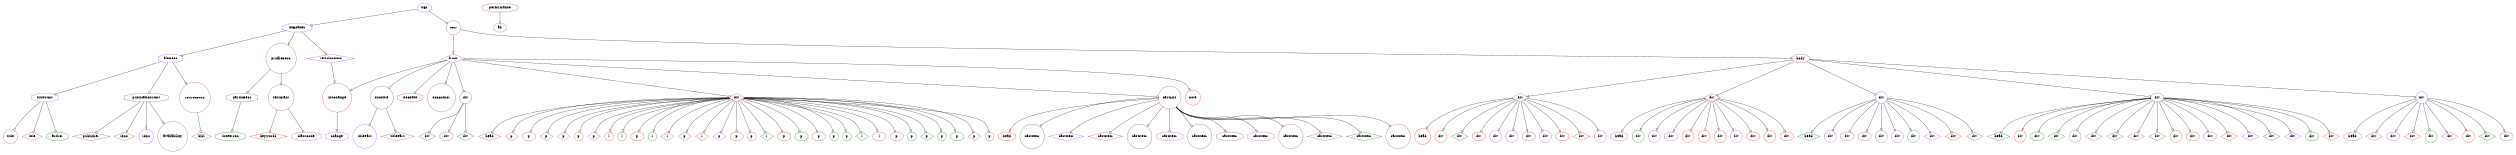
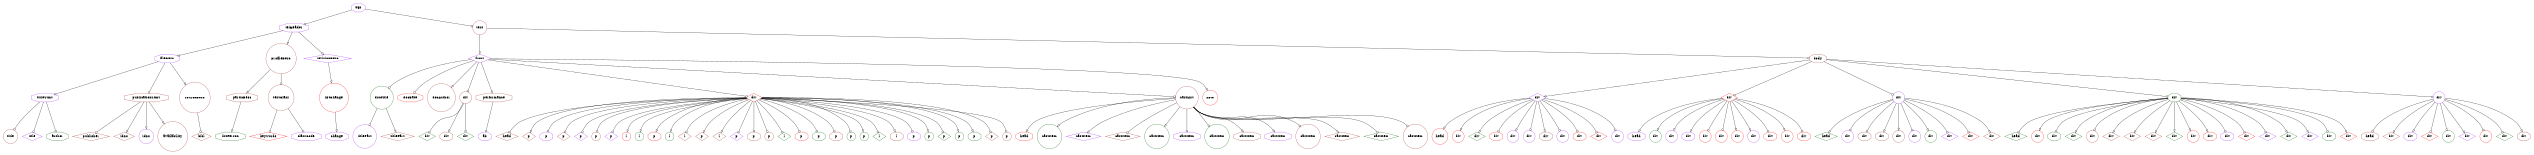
  digraph {
    node [color=brown shape=circle]
    edge [arrowhead=odot]
    n1 [color=purple label=TEI shape=octagon]
    n2 [color=purple label=teiHeader shape=octagon]
    n3 [label=text]
    n4 [color=purple label=fileDesc shape=octagon]
    n5 [label=profileDesc]
    n6 [color=purple label=revisionDesc shape=diamond]
    n7 [color=purple label=front shape=diamond]
    n8 [label=body shape=octagon]
    n9 [color=purple label=titleStmt shape=octagon]
    n10 [label=publicationStmt shape=octagon]
    n11 [label=sourceDesc]
    n12 [label=particDesc shape=octagon]
    n13 [label=textClass]
    n14 [color=red label=listChange]
    n15 [label=title]
    n16 [color=purple label=title shape=diamond]
    n17 [color=darkgreen label=author shape=octagon]
    n18 [label=publisher shape=diamond]
    n19 [label=idno shape=diamond]
    n20 [color=purple label=idno]
    n21 [label=availability]
    n22 [label=bibl shape=diamond]
    n23 [color=darkgreen label=listPerson shape=octagon]
    n24 [color=red label=keywords shape=diamond]
    n25 [color=purple label=classCode shape=octagon]
    n26 [color=purple label=change shape=octagon]
    n27 [color=darkgreen label=docTitle]
    n28 [color=red label=docDate shape=octagon]
    n29 [label=docAuthor]
    n30 [label=div]
    n31 [label=performance shape=octagon]
    n32 [color=red label=div shape=diamond]
    n33 [label=castList]
    n34 [color=red label=note]
    n35 [color=purple label=div shape=diamond]
    n36 [color=red label=div shape=diamond]
    n37 [color=purple label=div]
    n38 [color=darkgreen label=div shape=octagon]
    n39 [color=purple label=div]
    n40 [color=purple label=titlePart]
    n41 [label=titlePart shape=diamond]
    n42 [color=darkgreen label=div shape=diamond]
    n43 [label=div shape=octagon]
    n44 [color=darkgreen label=div shape=diamond]
    n45 [color=purple label=ab shape=octagon]
    n46 [label=head shape=diamond]
    n47 [label=p shape=diamond]
    n48 [color=purple label=p shape=octagon]
    n49 [label=p shape=diamond]
    n50 [color=purple label=p shape=diamond]
    n51 [label=p]
    n52 [color=purple label=p shape=diamond]
    n53 [color=red label=l]
    n54 [color=darkgreen label=l]
    n55 [color=red label=p shape=octagon]
    n56 [color=darkgreen label=l]
    n57 [label=l shape=diamond]
    n58 [label=p shape=diamond]
    n59 [label=l shape=diamond]
    n60 [color=purple label=p shape=diamond]
    n61 [label=p shape=octagon]
    n62 [label=p]
    n63 [color=darkgreen label=l shape=diamond]
    n64 [color=red label=p shape=octagon]
    n65 [color=darkgreen label=p shape=octagon]
    n66 [label=p shape=octagon]
    n67 [color=darkgreen label=p]
    n68 [color=darkgreen label=p]
    n69 [color=darkgreen label=l shape=diamond]
    n70 [label=l shape=octagon]
    n71 [color=purple label=p shape=octagon]
    n72 [color=darkgreen label=p]
    n73 [color=darkgreen label=p shape=diamond]
    n74 [color=darkgreen label=p]
    n75 [color=darkgreen label=p shape=octagon]
    n76 [label=p shape=diamond]
    n77 [label=p]
    n78 [color=red label=head shape=octagon]
    n79 [color=darkgreen label=castItem]
    n80 [color=purple label=castItem shape=diamond]
    n81 [label=castItem shape=diamond]
    n82 [color=darkgreen label=castItem]
    n83 [color=purple label=castItem shape=octagon]
    n84 [color=darkgreen label=castItem]
    n85 [label=castItem shape=octagon]
    n86 [color=purple label=castItem shape=octagon]
    n87 [label=castItem]
    n88 [label=castItem shape=diamond]
    n89 [color=darkgreen label=castItem shape=diamond]
    n90 [label=castItem]
    n91 [color=red label=head]
    n92 [color=red label=div]
    n93 [color=darkgreen label=div shape=diamond]
    n94 [color=red label=div shape=octagon]
    n95 [color=purple label=div]
    n96 [color=purple label=div]
    n97 [label=div shape=octagon]
    n98 [color=purple label=div]
    n99 [color=red label=div shape=octagon]
    n100 [color=red label=div shape=diamond]
    n101 [color=purple label=div]
    n102 [color=purple label=head shape=octagon]
    n103 [color=darkgreen label=div]
    n104 [color=purple label=div]
    n105 [color=purple label=div shape=octagon]
    n106 [color=red label=div]
    n107 [color=red label=div]
    n108 [color=red label=div]
    n109 [color=purple label=div]
    n110 [color=red label=div shape=octagon]
    n111 [color=red label=div]
    n112 [color=red label=div shape=octagon]
    n113 [color=darkgreen label=head shape=diamond]
    n114 [color=purple label=div]
    n115 [label=div shape=octagon]
    n116 [label=div shape=octagon]
    n117 [label=div]
    n118 [color=purple label=div]
    n119 [color=darkgreen label=div]
    n120 [color=purple label=div shape=diamond]
    n121 [color=red label=div shape=diamond]
    n122 [label=div shape=diamond]
    n123 [color=darkgreen label=head shape=diamond]
    n124 [color=red label=div]
    n125 [color=darkgreen label=div shape=octagon]
    n126 [color=darkgreen label=div shape=diamond]
    n127 [label=div]
    n128 [label=div shape=diamond]
    n129 [label=div shape=diamond]
    n130 [label=div shape=diamond]
    n131 [color=darkgreen label=div shape=diamond]
    n132 [color=red label=div]
    n133 [color=red label=div shape=octagon]
    n134 [color=purple label=div shape=octagon]
    n135 [color=red label=div shape=diamond]
    n136 [color=purple label=div shape=diamond]
    n137 [color=darkgreen label=div shape=diamond]
    n138 [color=purple label=div shape=diamond]
    n139 [color=darkgreen label=div shape=octagon]
    n140 [color=red label=div shape=diamond]
    n141 [label=head shape=octagon]
    n142 [label=div shape=diamond]
    n143 [color=purple label=div shape=octagon]
    n144 [color=red label=div shape=diamond]
    n145 [color=darkgreen label=div]
    n146 [color=purple label=div shape=diamond]
    n147 [color=red label=div]
    n148 [color=darkgreen label=div shape=diamond]
    n149 [label=div shape=octagon]
    n1 -> n2
    n1 -> n3
    n2 -> n4 [arrowhead=onormal]
    n2 -> n5 [arrowhead=onormal]
    n2 -> n6 [arrowhead=onormal]
    n3 -> n7 [arrowhead=onormal]
    n3 -> n8
    n4 -> n9
    n4 -> n10
    n4 -> n11 [arrowhead=onormal]
    n5 -> n12 [arrowhead=onormal]
    n5 -> n13
    n6 -> n14 [arrowhead=onormal]
    n7 -> n27
    n7 -> n28
    n7 -> n29 [arrowhead=onormal]
    n7 -> n30
-   n7 -> n14 [arrowhead=onormal]
+   n7 -> n31 [arrowhead=onormal]
    n7 -> n32
    n7 -> n33
    n7 -> n34 [arrowhead=onormal]
    n8 -> n35 [arrowhead=onormal]
    n8 -> n36
    n8 -> n37
    n8 -> n38
    n8 -> n39
    n9 -> n15
    n9 -> n16
    n9 -> n17
    n10 -> n18
    n10 -> n19 [arrowhead=onormal]
    n10 -> n20 [arrowhead=onormal]
    n10 -> n21 [arrowhead=onormal]
    n11 -> n22
    n12 -> n23 [arrowhead=onormal]
    n13 -> n24
    n13 -> n25
    n14 -> n26 [arrowhead=onormal]
    n27 -> n40
    n27 -> n41 [arrowhead=onormal]
    n30 -> n42
    n30 -> n43 [arrowhead=onormal]
    n30 -> n44
    n31 -> n45
    n32 -> n46
    n32 -> n47 [arrowhead=onormal]
    n32 -> n48
    n32 -> n49
    n32 -> n50
    n32 -> n51
    n32 -> n52
    n32 -> n53 [arrowhead=onormal]
    n32 -> n54 [arrowhead=onormal]
    n32 -> n55 [arrowhead=onormal]
    n32 -> n56 [arrowhead=onormal]
    n32 -> n57
    n32 -> n58 [arrowhead=onormal]
    n32 -> n59 [arrowhead=onormal]
    n32 -> n60
    n32 -> n61
    n32 -> n62
    n32 -> n63
    n32 -> n64
    n32 -> n65
    n32 -> n66
    n32 -> n67
    n32 -> n68 [arrowhead=onormal]
    n32 -> n69
    n32 -> n70 [arrowhead=onormal]
    n32 -> n71
    n32 -> n72 [arrowhead=onormal]
    n32 -> n73
    n32 -> n74 [arrowhead=onormal]
    n32 -> n75 [arrowhead=onormal]
    n32 -> n76
    n32 -> n77
    n33 -> n78 [arrowhead=onormal]
    n33 -> n79 [arrowhead=onormal]
    n33 -> n80 [arrowhead=onormal]
    n33 -> n81
    n33 -> n82 [arrowhead=onormal]
    n33 -> n83
    n33 -> n84
    n33 -> n85 [arrowhead=onormal]
    n33 -> n86 [arrowhead=onormal]
    n33 -> n87
    n33 -> n88 [arrowhead=onormal]
    n33 -> n89
    n33 -> n90
    n35 -> n91 [arrowhead=onormal]
    n35 -> n92 [arrowhead=onormal]
    n35 -> n93 [arrowhead=onormal]
    n35 -> n94
    n35 -> n95 [arrowhead=onormal]
    n35 -> n96
    n35 -> n97 [arrowhead=onormal]
    n35 -> n98
    n35 -> n99
    n35 -> n100
    n35 -> n101
    n36 -> n102 [arrowhead=onormal]
    n36 -> n103 [arrowhead=onormal]
    n36 -> n104 [arrowhead=onormal]
    n36 -> n105 [arrowhead=onormal]
    n36 -> n106
    n36 -> n107
    n36 -> n108 [arrowhead=onormal]
    n36 -> n109 [arrowhead=onormal]
    n36 -> n110
    n36 -> n111 [arrowhead=onormal]
    n36 -> n112
    n37 -> n113 [arrowhead=onormal]
    n37 -> n114
    n37 -> n115
    n37 -> n116 [arrowhead=onormal]
    n37 -> n117 [arrowhead=onormal]
    n37 -> n118
    n37 -> n119 [arrowhead=onormal]
    n37 -> n120
    n37 -> n121
    n37 -> n122 [arrowhead=onormal]
    n38 -> n123
    n38 -> n124 [arrowhead=onormal]
    n38 -> n125
    n38 -> n126 [arrowhead=onormal]
    n38 -> n127
    n38 -> n128 [arrowhead=onormal]
    n38 -> n129 [arrowhead=onormal]
    n38 -> n130 [arrowhead=onormal]
    n38 -> n131 [arrowhead=onormal]
    n38 -> n132 [arrowhead=onormal]
    n38 -> n133 [arrowhead=onormal]
    n38 -> n134
    n38 -> n135
    n38 -> n136
    n38 -> n137 [arrowhead=onormal]
    n38 -> n138 [arrowhead=onormal]
    n38 -> n139
    n38 -> n140 [arrowhead=onormal]
    n39 -> n141
    n39 -> n142 [arrowhead=onormal]
    n39 -> n143 [arrowhead=onormal]
    n39 -> n144
    n39 -> n145
    n39 -> n146 [arrowhead=onormal]
    n39 -> n147
    n39 -> n148
    n39 -> n149 [arrowhead=onormal]
  }
